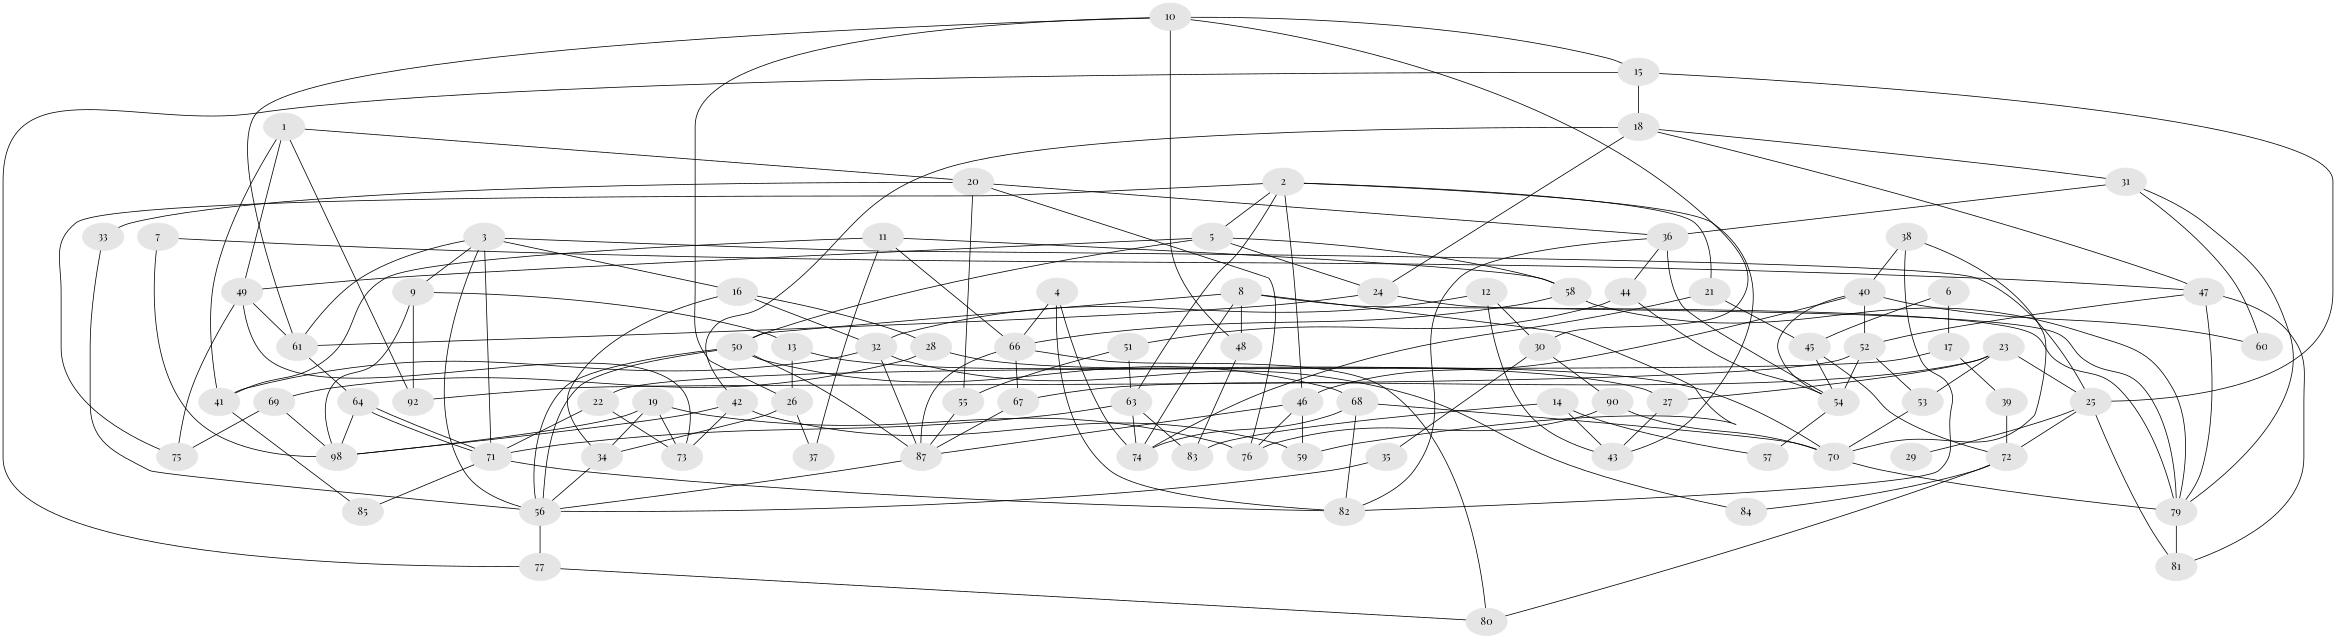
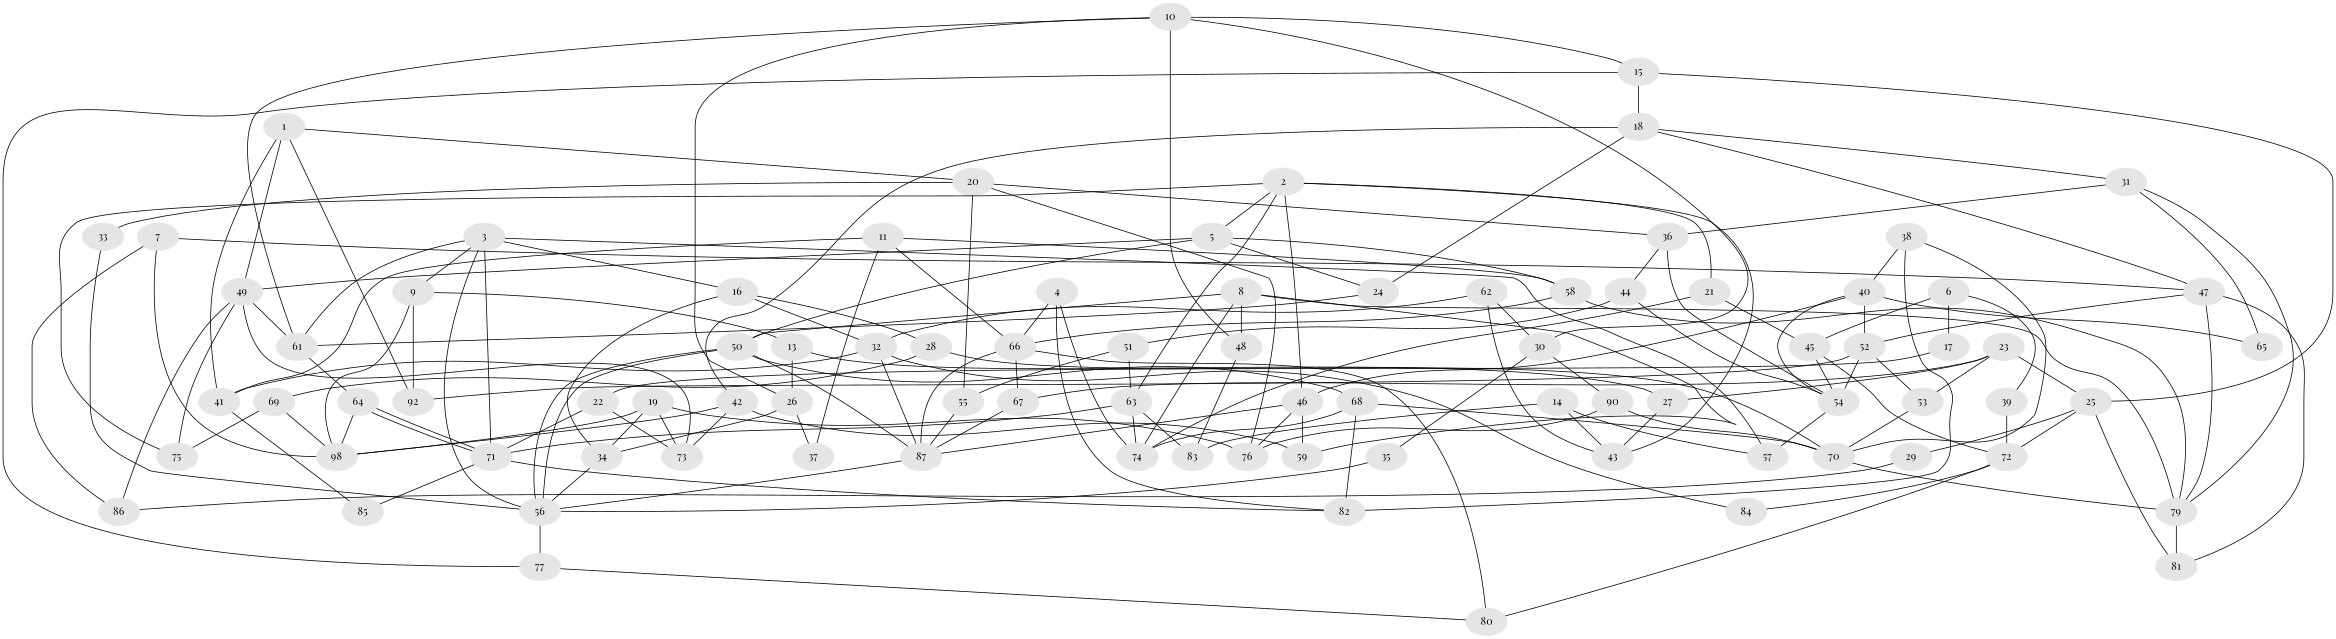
  graph {
    fontname="Playfair Display"
    node [color=gray90 fontname="Playfair Display" style=filled]
    edge [fontname="Playfair Display"]
    1
    20
    41
    49
    n5 [label=92]
    76
    33
    36
    55
    85
    75
    61
+   86
    73
    2
    5
    21
    43
    46
    63
    24
    50
    58
    74
    45
    59
    87
    71
    83
    3
    9
    16
    56
    57
    n35 [label=98]
    13
    32
    28
    34
    77
    64
    82
    4
    66
    67
    80
    79
    68
    6
    17
    22
    39
    72
    54
    7
    47
    81
    52
    8
    48
    26
    27
    10
    15
    30
    18
    25
    37
    35
    n70 [label=90]
    11
-   12
+   12 [label=62]
    84
    14
    31
    42
    29
    69
    70
-   65 [label=60]
+   65
    19
    44
    23
    53
    51
    38
    40
    1 -- 20
    1 -- 41
    1 -- 49
    1 -- n5
    20 -- 76
    20 -- 33
    20 -- 36
    20 -- 55
    41 -- 85
    49 -- 75
    49 -- 61
+   49 -- 86
    49 -- 73
    33 -- 56
-   36 -- 82
    36 -- 54
    36 -- 44
    55 -- 87
    61 -- 64
    2 -- 75
    2 -- 5
    2 -- 21
    2 -- 43
    2 -- 46
    2 -- 63
    5 -- 49
    5 -- 24
    5 -- 50
    5 -- 58
    21 -- 74
    21 -- 45
    46 -- 76
    46 -- 59
    46 -- 87
    63 -- 74
    63 -- 71
    63 -- 83
    24 -- 61
-   24 -- 79
    50 -- 87
    50 -- 56
    50 -- 56
    50 -- 68
    58 -- 66
    58 -- 79
    45 -- 72
    45 -- 54
    87 -- 56
    71 -- 85
    71 -- 82
    3 -- 61
    3 -- 71
    3 -- 9
    3 -- 16
    3 -- 56
-   3 -- 25
+   3 -- 57
    9 -- n5
    9 -- n35
    9 -- 13
    16 -- 32
    16 -- 28
    16 -- 34
    56 -- 77
    13 -- 26
    13 -- 27
    32 -- 41
    32 -- 87
    32 -- 84
    28 -- 69
    28 -- 70
    34 -- 56
    77 -- 80
    64 -- 71
    64 -- 71
    64 -- n35
    4 -- 74
    4 -- 82
    4 -- 66
    66 -- 87
    66 -- 67
    66 -- 80
    67 -- 87
    79 -- 81
    68 -- 74
    68 -- 82
    68 -- 70
    6 -- 45
    6 -- 17
    17 -- 22
-   17 -- 39
+   6 -- 39
    22 -- 73
    22 -- 71
    39 -- 72
    72 -- 80
    72 -- 84
    54 -- 57
+   7 -- 86
    7 -- n35
    7 -- 47
    47 -- 79
    47 -- 81
    47 -- 52
    52 -- n5
    52 -- 54
    52 -- 53
    8 -- 50
    8 -- 74
    8 -- 59
    8 -- 79
    8 -- 48
    48 -- 83
    26 -- 34
    26 -- 37
    27 -- 43
    10 -- 61
    10 -- 48
    10 -- 26
    10 -- 15
    10 -- 30
    15 -- 77
    15 -- 18
    15 -- 25
    30 -- 35
    30 -- n70
    18 -- 24
    18 -- 47
    18 -- 31
    18 -- 42
    25 -- 72
    25 -- 81
    25 -- 29
    35 -- 56
    n70 -- 76
    n70 -- 70
    11 -- 41
    11 -- 58
    11 -- 66
    11 -- 37
    12 -- 43
    12 -- 32
    12 -- 30
    14 -- 43
    14 -- 83
    14 -- 57
    31 -- 36
    31 -- 79
    31 -- 65
    42 -- 73
    42 -- 59
    42 -- n35
+   29 -- 86
    69 -- 75
    69 -- n35
    70 -- 79
    19 -- 76
    19 -- 73
    19 -- n35
    19 -- 34
    44 -- 54
    44 -- 51
    23 -- 67
    23 -- 27
    23 -- 25
    23 -- 53
    53 -- 70
    51 -- 55
    51 -- 63
    38 -- 82
    38 -- 70
    38 -- 40
    40 -- 46
    40 -- 54
    40 -- 52
    40 -- 65
  }
